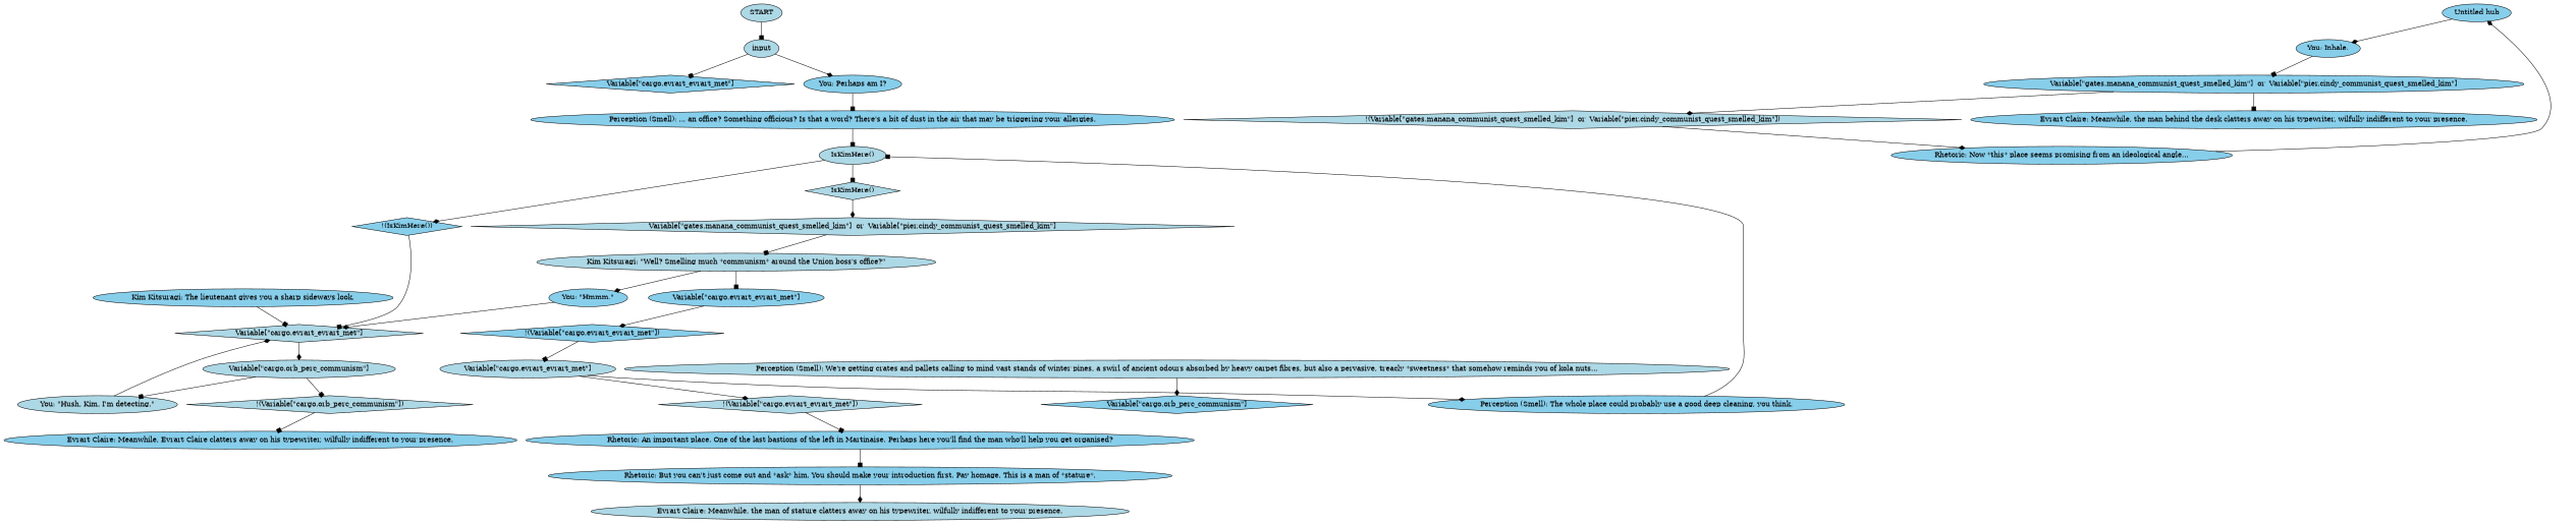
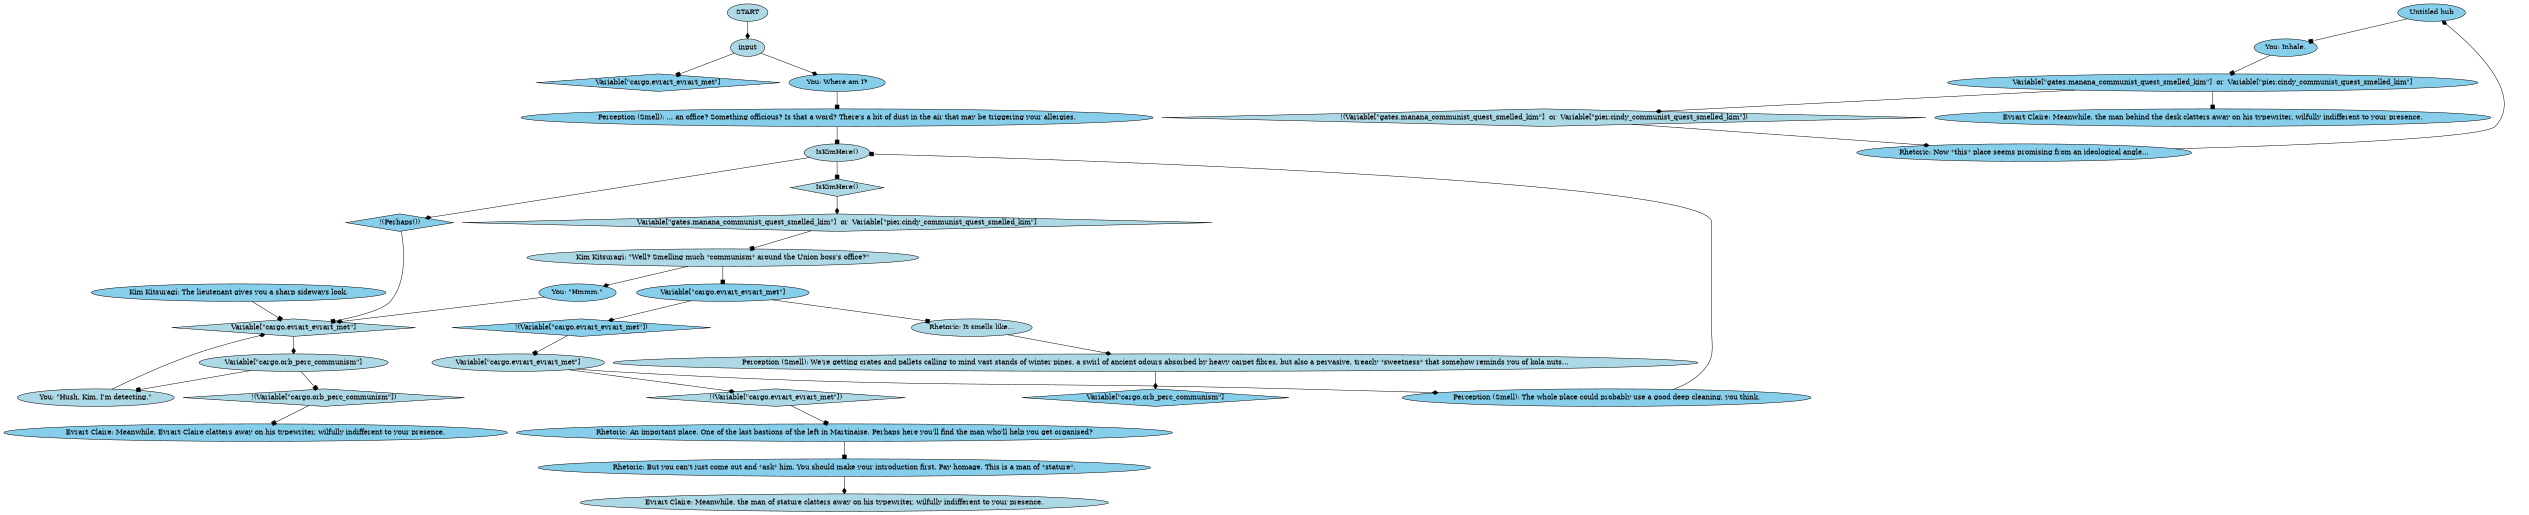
  digraph {
    node [fillcolor=skyblue style=filled]
    edge [arrowhead=box]
    n1 [fillcolor=lightblue label=START]
    n2 [fillcolor=lightblue label=input]
    n3 [label="Variable[\"cargo.evrart_evrart_met\"]" shape=diamond]
-   n4 [label="You: Perhaps am I?"]
+   n4 [label="You: Where am I?"]
    n5 [label="Untitled hub"]
    n6 [label="You: Inhale."]
    n7 [label="Variable[\"gates.manana_communist_quest_smelled_kim\"]  or  Variable[\"pier.cindy_communist_quest_smelled_kim\"]"]
    n8 [fillcolor=lightblue label="!(Variable[\"gates.manana_communist_quest_smelled_kim\"]  or  Variable[\"pier.cindy_communist_quest_smelled_kim\"])" shape=diamond]
    n9 [label="Evrart Claire: Meanwhile, the man behind the desk clatters away on his typewriter, wilfully indifferent to your presence."]
    n10 [label="Rhetoric: But you can't just come out and *ask* him. You should make your introduction first. Pay homage. This is a man of *stature*."]
    n11 [fillcolor=lightblue label="Evrart Claire: Meanwhile, the man of stature clatters away on his typewriter, wilfully indifferent to your presence."]
    n12 [label="Perception (Smell): ... an office? Something officious? Is that a word? There's a bit of dust in the air that may be triggering your allergies."]
    n13 [fillcolor=lightblue label="IsKimHere()"]
    n14 [fillcolor=lightblue label="Kim Kitsuragi: \"Well? Smelling much *communism* around the Union boss's office?\""]
    n15 [label="You: \"Hmmm.\""]
    n16 [label="Variable[\"cargo.evrart_evrart_met\"]"]
    n17 [fillcolor=lightblue label="Variable[\"cargo.evrart_evrart_met\"]" shape=diamond]
    n18 [label="!(Variable[\"cargo.evrart_evrart_met\"])" shape=diamond]
+   n19 [fillcolor=lightblue label="Rhetoric: It smells like..."]
    n20 [fillcolor=lightblue label="Perception (Smell): We're getting crates and pallets calling to mind vast stands of winter pines, a swirl of ancient odours absorbed by heavy carpet fibres, but also a pervasive, treacly *sweetness* that somehow reminds you of kola nuts..."]
    n21 [label="Variable[\"cargo.orb_perc_communism\"]" shape=diamond]
    n22 [fillcolor=lightblue label="Variable[\"cargo.orb_perc_communism\"]"]
    n23 [fillcolor=lightblue label="IsKimHere()" shape=diamond]
-   n24 [label="!(IsKimHere())" shape=diamond]
+   n24 [label="!(Perhaps())" shape=diamond]
    n25 [fillcolor=lightblue label="Variable[\"gates.manana_communist_quest_smelled_kim\"]  or  Variable[\"pier.cindy_communist_quest_smelled_kim\"]" shape=diamond]
    n26 [label="Kim Kitsuragi: The lieutenant gives you a sharp sideways look."]
    n27 [label="Rhetoric: Now *this* place seems promising from an ideological angle..."]
    n28 [label="Rhetoric: An important place. One of the last bastions of the left in Martinaise. Perhaps here you'll find the man who'll help you get organised?"]
    n29 [label="Evrart Claire: Meanwhile, Evrart Claire clatters away on his typewriter, wilfully indifferent to your presence."]
    n30 [fillcolor=lightblue label="!(Variable[\"cargo.orb_perc_communism\"])" shape=diamond]
    n31 [fillcolor=lightblue label="You: \"Hush, Kim, I'm detecting.\""]
    n32 [fillcolor=lightblue label="Variable[\"cargo.evrart_evrart_met\"]"]
    n33 [fillcolor=lightblue label="!(Variable[\"cargo.evrart_evrart_met\"])" shape=diamond]
    n34 [label="Perception (Smell): The whole place could probably use a good deep cleaning, you think."]
-   n1 -> n2
+   n1 -> n2 [arrowhead=diamond]
    n2 -> n3
    n2 -> n4 [arrowhead=diamond]
    n4 -> n12
-   n5 -> n6 [arrowhead=diamond]
+   n5 -> n6
    n6 -> n7
    n7 -> n8 [arrowhead=diamond]
    n7 -> n9
    n8 -> n27 [arrowhead=diamond]
    n10 -> n11 [arrowhead=diamond]
    n12 -> n13
    n13 -> n23
    n13 -> n24 [arrowhead=diamond]
    n14 -> n15 [arrowhead=diamond]
    n14 -> n16
    n15 -> n17 [arrowhead=diamond]
    n16 -> n18 [arrowhead=diamond]
+   n16 -> n19
    n17 -> n22 [arrowhead=diamond]
    n18 -> n32
+   n19 -> n20 [arrowhead=diamond]
    n20 -> n21 [arrowhead=diamond]
    n22 -> n30
    n22 -> n31
    n23 -> n25 [arrowhead=diamond]
    n24 -> n17
    n25 -> n14
    n26 -> n17
    n27 -> n5 [arrowhead=diamond]
    n28 -> n10
    n30 -> n29
    n31 -> n17 [arrowhead=diamond]
    n32 -> n33 [arrowhead=diamond]
    n32 -> n34 [arrowhead=diamond]
    n33 -> n28
    n34 -> n13
  }
